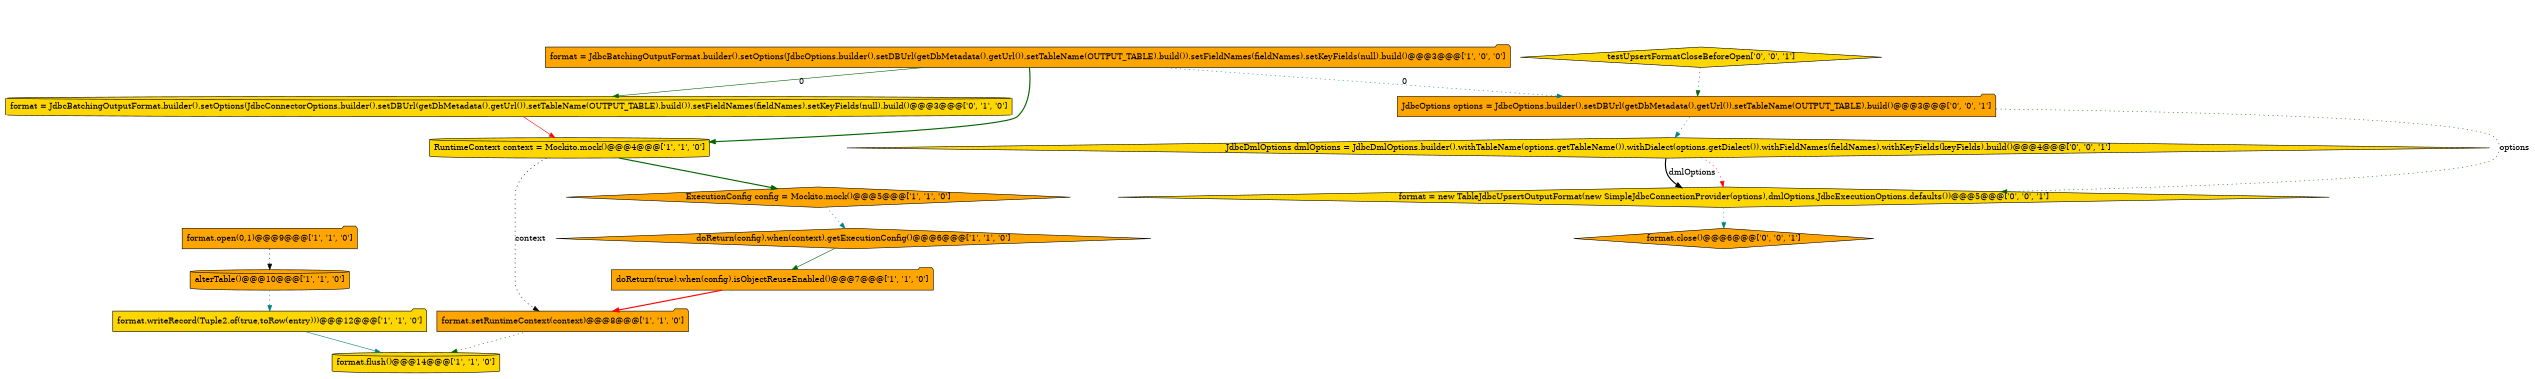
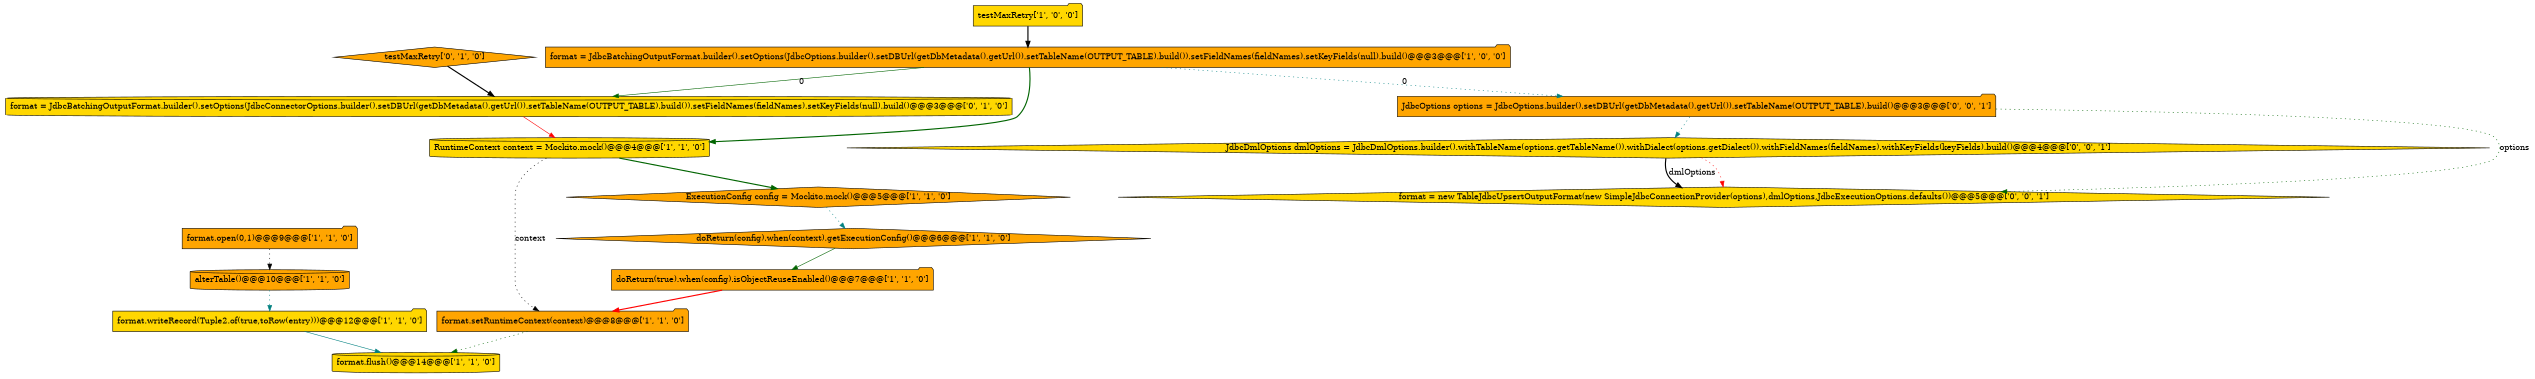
  digraph {
    node [fillcolor=orange shape=folder style=filled]
    edge [color=darkgreen style=dotted]
    n1 [label="doReturn(true).when(config).isObjectReuseEnabled()@@@7@@@['1', '1', '0']"]
    n2 [label="format.setRuntimeContext(context)@@@8@@@['1', '1', '0']"]
    n3 [fillcolor=gold label="format.flush()@@@14@@@['1', '1', '0']" shape=cylinder]
    n4 [label="format.open(0,1)@@@9@@@['1', '1', '0']"]
    n5 [label="alterTable()@@@10@@@['1', '1', '0']" shape=cylinder]
    n6 [fillcolor=gold label="format.writeRecord(Tuple2.of(true,toRow(entry)))@@@12@@@['1', '1', '0']"]
    n7 [label="ExecutionConfig config = Mockito.mock()@@@5@@@['1', '1', '0']" shape=diamond]
    n8 [label="doReturn(config).when(context).getExecutionConfig()@@@6@@@['1', '1', '0']" shape=diamond]
    n9 [fillcolor=gold label="RuntimeContext context = Mockito.mock()@@@4@@@['1', '1', '0']" shape=cylinder]
    n10 [label="format = JdbcBatchingOutputFormat.builder().setOptions(JdbcOptions.builder().setDBUrl(getDbMetadata().getUrl()).setTableName(OUTPUT_TABLE).build()).setFieldNames(fieldNames).setKeyFields(null).build()@@@3@@@['1', '0', '0']"]
    n11 [fillcolor=gold label="format = JdbcBatchingOutputFormat.builder().setOptions(JdbcConnectorOptions.builder().setDBUrl(getDbMetadata().getUrl()).setTableName(OUTPUT_TABLE).build()).setFieldNames(fieldNames).setKeyFields(null).build()@@@3@@@['0', '1', '0']" shape=cylinder]
    n12 [label="JdbcOptions options = JdbcOptions.builder().setDBUrl(getDbMetadata().getUrl()).setTableName(OUTPUT_TABLE).build()@@@3@@@['0', '0', '1']"]
    n13 [fillcolor=gold label="format = new TableJdbcUpsertOutputFormat(new SimpleJdbcConnectionProvider(options),dmlOptions,JdbcExecutionOptions.defaults())@@@5@@@['0', '0', '1']" shape=diamond]
    n14 [fillcolor=gold label="JdbcDmlOptions dmlOptions = JdbcDmlOptions.builder().withTableName(options.getTableName()).withDialect(options.getDialect()).withFieldNames(fieldNames).withKeyFields(keyFields).build()@@@4@@@['0', '0', '1']" shape=diamond]
-   n16 [label="format.close()@@@6@@@['0', '0', '1']" shape=diamond]
-   n18 [fillcolor=gold label="testUpsertFormatCloseBeforeOpen['0', '0', '1']" shape=diamond]
+   n15 [fillcolor=gold label="testMaxRetry['1', '0', '0']"]
+   n17 [label="testMaxRetry['0', '1', '0']" shape=diamond]
    n1 -> n2 [color=red style=bold]
    n2 -> n3
    n4 -> n5 [color=black]
    n5 -> n6 [color=teal]
    n6 -> n3 [color=teal style=solid]
    n7 -> n8 [color=teal]
    n8 -> n1 [style=solid]
    n9 -> n2 [color=black label=context]
    n9 -> n7 [style=bold]
    n10 -> n9 [style=bold]
    n10 -> n11 [label=0 style=solid]
    n10 -> n12 [color=teal label=0]
    n11 -> n9 [color=red style=solid]
    n12 -> n13 [label=options]
    n12 -> n14 [color=teal]
-   n13 -> n16 [color=teal]
    n14 -> n13 [color=black label=dmlOptions style=bold]
    n14 -> n13 [color=red]
-   n18 -> n12
+   n15 -> n10 [color=black style=bold]
+   n17 -> n11 [color=black style=bold]
  }
